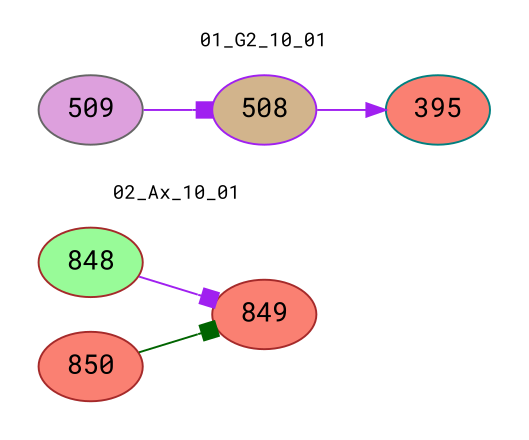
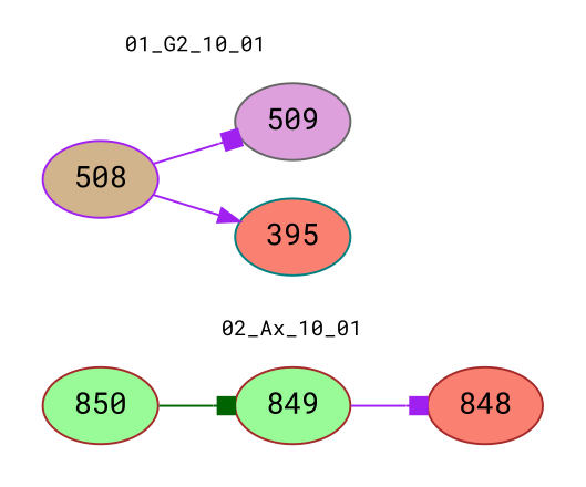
  digraph {
    fontname="Roboto Mono"
    rankdir=LR
    node [color=brown fillcolor=salmon fontname="Roboto Mono" style=filled]
    edge [arrowhead=box color=purple fontname="Roboto Mono"]
-   n1 [label=849]
-   n2 [fillcolor=palegreen label=848]
-   n3 [label=850]
+   n1 [fillcolor=palegreen label=849]
+   n2 [label=848]
+   n3 [fillcolor=palegreen label=850]
    n4 [color=purple fillcolor=tan label=508]
    n5 [color=teal label=395]
    n6 [color=gray40 fillcolor=plum label=509]
    subgraph cluster_1 {
      color=white
      fontsize=10
      label="02_Ax_10_01"
      n1
      n2
      n3
    }
    subgraph cluster_2 {
      color=white
      fontsize=10
      label="01_G2_10_01"
      n4
      n5
      n6
    }
-   n2 -> n1
+   n1 -> n2
    n3 -> n1 [color=darkgreen]
    n4 -> n5 [arrowhead=normal]
-   n6 -> n4
+   n4 -> n6
  }
